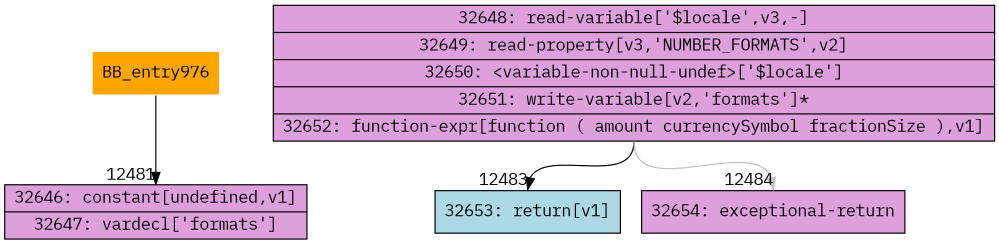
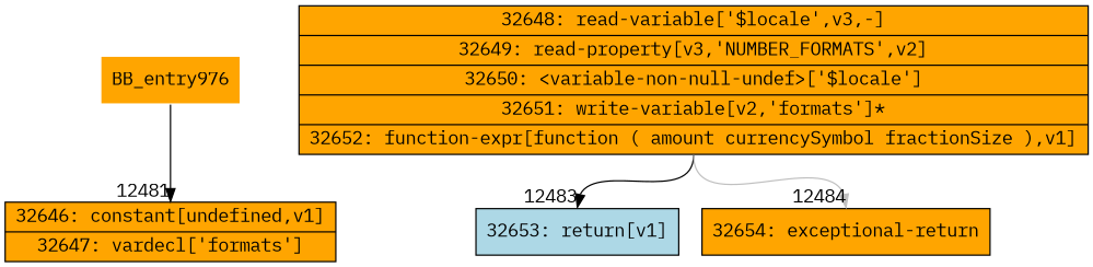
  digraph {
    fontname="IBM Plex Mono"
    rankdir=TD
    node [fillcolor=orange fontname="IBM Plex Mono" shape=record style=filled]
    edge [fontname="IBM Plex Mono" headport=n tailport=s]
    n1 [label=BB_entry976 shape=none]
-   n2 [fillcolor=plum label="{32646: constant[undefined,v1]|32647: vardecl['formats']}"]
-   n3 [fillcolor=plum label="{32648: read-variable['$locale',v3,-]|32649: read-property[v3,'NUMBER_FORMATS',v2]|32650: \<variable-non-null-undef\>['$locale']|32651: write-variable[v2,'formats']*|32652: function-expr[function ( amount currencySymbol fractionSize ),v1]}"]
+   n2 [label="{32646: constant[undefined,v1]|32647: vardecl['formats']}"]
+   n3 [label="{32648: read-variable['$locale',v3,-]|32649: read-property[v3,'NUMBER_FORMATS',v2]|32650: \<variable-non-null-undef\>['$locale']|32651: write-variable[v2,'formats']*|32652: function-expr[function ( amount currencySymbol fractionSize ),v1]}"]
    n4 [fillcolor=lightblue label="{32653: return[v1]}"]
-   n5 [fillcolor=plum label="{32654: exceptional-return}"]
+   n5 [label="{32654: exceptional-return}"]
    n1 -> n2 [headlabel="    12481"]
    n3 -> n4 [headlabel="      12483"]
    n3 -> n5 [color=gray headlabel="      12484"]
  }
